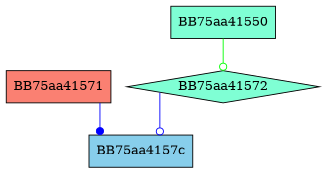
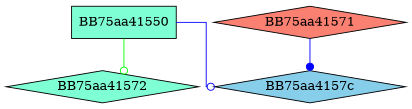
  digraph {
    splines=ortho
    node [fillcolor=aquamarine shape=diamond style=filled]
    edge [arrowhead=odot color=blue]
    n1 [label=BB75aa41572]
    BB75aa41550 [shape=box]
-   BB75aa4157c [fillcolor=skyblue shape=box]
-   BB75aa41571 [fillcolor=salmon shape=box]
-   n1 -> BB75aa4157c
+   BB75aa4157c [fillcolor=skyblue]
+   BB75aa41571 [fillcolor=salmon]
+   BB75aa41550 -> BB75aa4157c
    BB75aa41550 -> n1 [color=green]
    BB75aa41571 -> BB75aa4157c [arrowhead=dot]
  }
